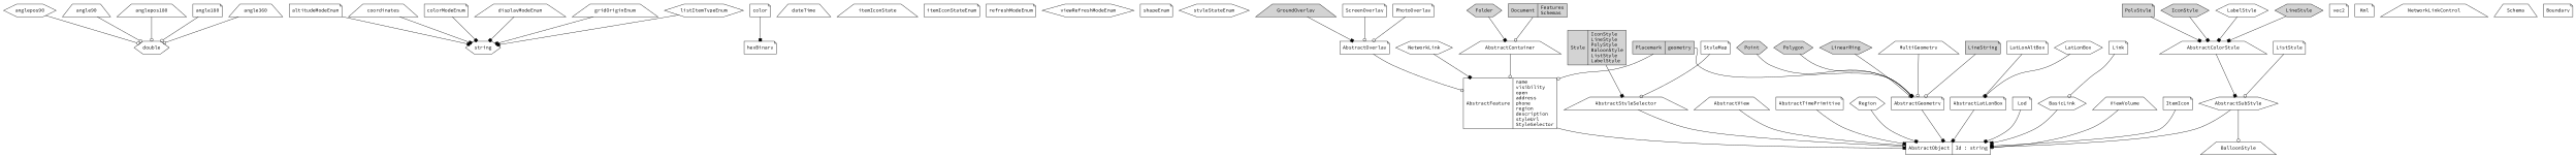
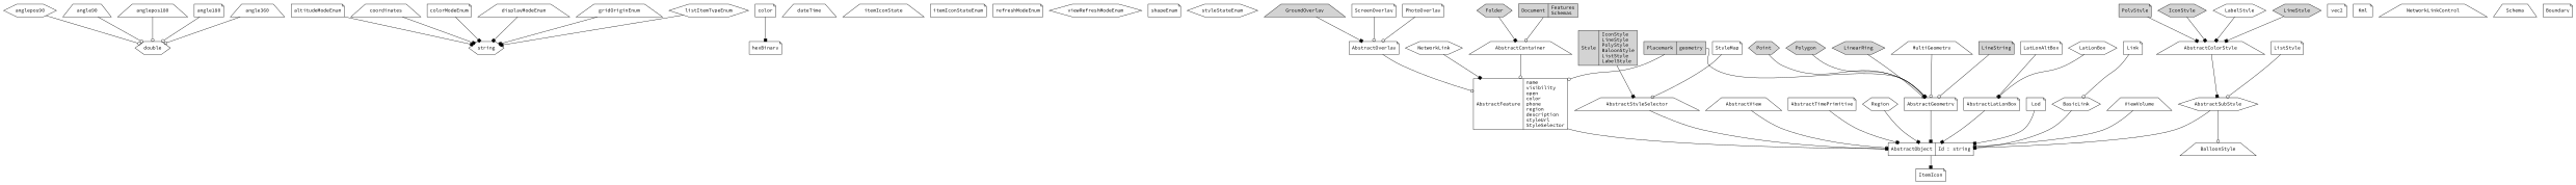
  digraph {
    fontname="Source Code Pro"
    rankdir=TB
    node [fontname="Source Code Pro" shape=note]
    edge [arrowhead=box fontname="Source Code Pro"]
    anglepos90 [shape=hexagon]
    angle90 [shape=trapezium]
    anglepos180 [shape=trapezium]
    angle180
    angle360 [shape=trapezium]
    altitudeModeEnum
    color
    coordinates [shape=trapezium]
    colorModeEnum
    dateTime [shape=trapezium]
    displayModeEnum [shape=trapezium]
    gridOriginEnum [shape=trapezium]
    itemIconState [shape=trapezium]
    itemIconStateEnum
    listItemTypeEnum [shape=hexagon]
    refreshModeEnum
    viewRefreshModeEnum [shape=hexagon]
    shapeEnum
    styleStateEnum [shape=hexagon]
    double [shape=hexagon]
    string [shape=hexagon]
    hexBinary
    n23 [bgcolor="#ccc" label="Document|Features\lSchemas\l" shape=record style=filled]
    Folder [bgcolor="#ccc" shape=hexagon style=filled]
    n25 [bgcolor="#ccc" label="Placemark|<f1>geometry" shape=record style=filled]
    n26 [bgcolor="#ccc" label="Style|IconStyle\lLineStyle\lPolyStyle\lBaloonStyle\lListStyle\lLabelStyle\l" shape=record style=filled]
    LineString [bgcolor="#ccc" style=filled]
    Point [bgcolor="#ccc" shape=hexagon style=filled]
    Polygon [bgcolor="#ccc" shape=hexagon style=filled]
    LinearRing [bgcolor="#ccc" shape=hexagon style=filled]
    GroundOverlay [bgcolor="#ccc" shape=trapezium style=filled]
    LineStyle [bgcolor="#ccc" shape=hexagon style=filled]
    PolyStyle [bgcolor="#ccc" style=filled]
    IconStyle [bgcolor="#ccc" shape=hexagon style=filled]
    AbstractContainer [shape=trapezium]
-   n36 [label="AbstractFeature|name\lvisibility\lopen\laddress\lphone\lregion\ldescription\lstyleUrl\lStyleSelector\l" shape=record]
+   n36 [label="AbstractFeature|name\lvisibility\lopen\lcolor\lphone\lregion\ldescription\lstyleUrl\lStyleSelector\l" shape=record]
    AbstractGeometry
    AbstractStyleSelector [shape=trapezium]
    AbstractOverlay
    AbstractColorStyle [shape=trapezium]
    n41 [label="AbstractObject|Id : string" shape=record]
    AbstractSubStyle [shape=hexagon]
    vec2
    AbstractView [shape=trapezium]
    AbstractTimePrimitive
    NetworkLink [shape=hexagon]
    Kml
    NetworkLinkControl [shape=trapezium]
    Schema [shape=trapezium]
    Region [shape=hexagon]
    LatLonAltBox
    AbstractLatLonBox
    Lod
    BasicLink [shape=hexagon]
    Link
    MultiGeometry [shape=trapezium]
    Boundary
    LatLonBox [shape=hexagon]
    ScreenOverlay
    PhotoOverlay
    ViewVolume [shape=trapezium]
    StyleMap
    BalloonStyle [shape=trapezium]
    LabelStyle [shape=hexagon]
    ListStyle
    ItemIcon
    subgraph sub_1 {
      anglepos90
      angle90
      anglepos180
      angle180
      angle360
      altitudeModeEnum
      color
      coordinates
      colorModeEnum
      dateTime
      displayModeEnum
      gridOriginEnum
      itemIconState
      itemIconStateEnum
      listItemTypeEnum
      refreshModeEnum
      viewRefreshModeEnum
      shapeEnum
      styleStateEnum
    }
    subgraph sub_2 {
      double
      string
      hexBinary
    }
    subgraph sub_3 {
      n23
      Folder
      n25
      n26
      LineString
      Point
      Polygon
      LinearRing
      GroundOverlay
      LineStyle
      PolyStyle
      IconStyle
    }
    anglepos90 -> double [arrowhead=odot]
    angle90 -> double [arrowhead=odot]
    anglepos180 -> double [arrowhead=odot]
    angle180 -> double [arrowhead=odot]
    angle360 -> double [arrowhead=odot]
    altitudeModeEnum -> string
    color -> hexBinary
    coordinates -> string
    colorModeEnum -> string
    displayModeEnum -> string
    gridOriginEnum -> string
    listItemTypeEnum -> string
    n23 -> AbstractContainer [arrowhead=odot]
    Folder -> AbstractContainer
    n25 -> n36 [arrowhead=odot]
    n25 -> AbstractGeometry [tailport=f1]
    n26 -> AbstractStyleSelector
    LineString -> AbstractGeometry [arrowhead=odot]
    Point -> AbstractGeometry
    Polygon -> AbstractGeometry [arrowhead=odot]
    LinearRing -> AbstractGeometry [arrowhead=odot]
    GroundOverlay -> AbstractOverlay
    LineStyle -> AbstractColorStyle
    PolyStyle -> AbstractColorStyle
    IconStyle -> AbstractColorStyle
    AbstractContainer -> n36 [arrowhead=odot]
    n36 -> n41
    AbstractGeometry -> n41
    AbstractStyleSelector -> n41 [arrowhead=odot]
    AbstractOverlay -> n36 [arrowhead=odot]
    AbstractColorStyle -> AbstractSubStyle
    AbstractSubStyle -> n41
    AbstractSubStyle -> BalloonStyle [arrowhead=odot]
    AbstractView -> n41 [arrowhead=odot]
    AbstractTimePrimitive -> n41
    NetworkLink -> n36
    Region -> n41
    LatLonAltBox -> AbstractLatLonBox [arrowhead=odot]
    AbstractLatLonBox -> n41
    Lod -> n41
    BasicLink -> n41
    Link -> BasicLink [arrowhead=odot]
    MultiGeometry -> AbstractGeometry [arrowhead=odot]
    LatLonBox -> AbstractLatLonBox
    ScreenOverlay -> AbstractOverlay [arrowhead=odot]
    PhotoOverlay -> AbstractOverlay [arrowhead=odot]
    ViewVolume -> n41 [arrowhead=odot]
    StyleMap -> AbstractStyleSelector [arrowhead=odot]
    LabelStyle -> AbstractColorStyle
    ListStyle -> AbstractSubStyle [arrowhead=odot]
-   ItemIcon -> n41
+   n41 -> ItemIcon
  }
